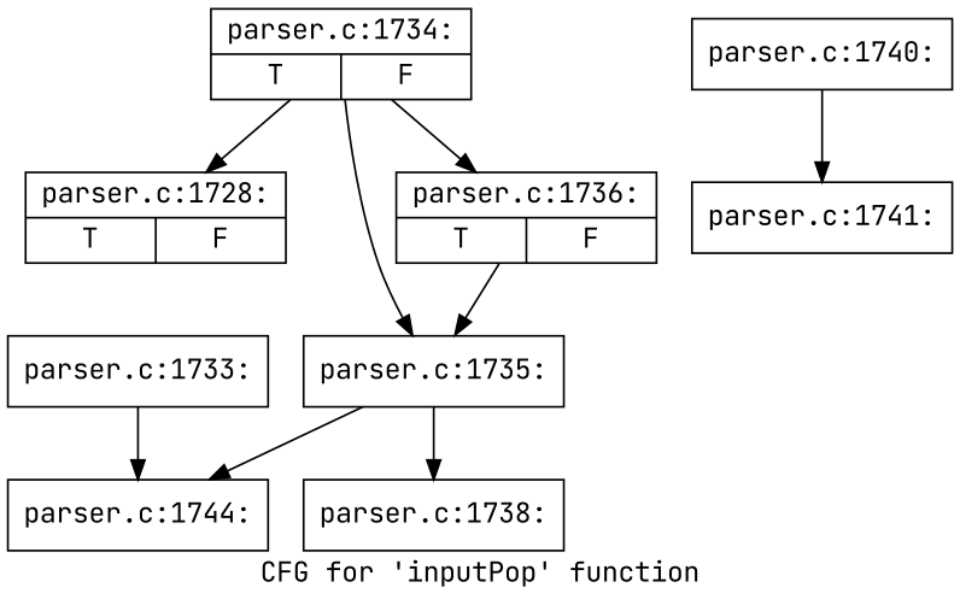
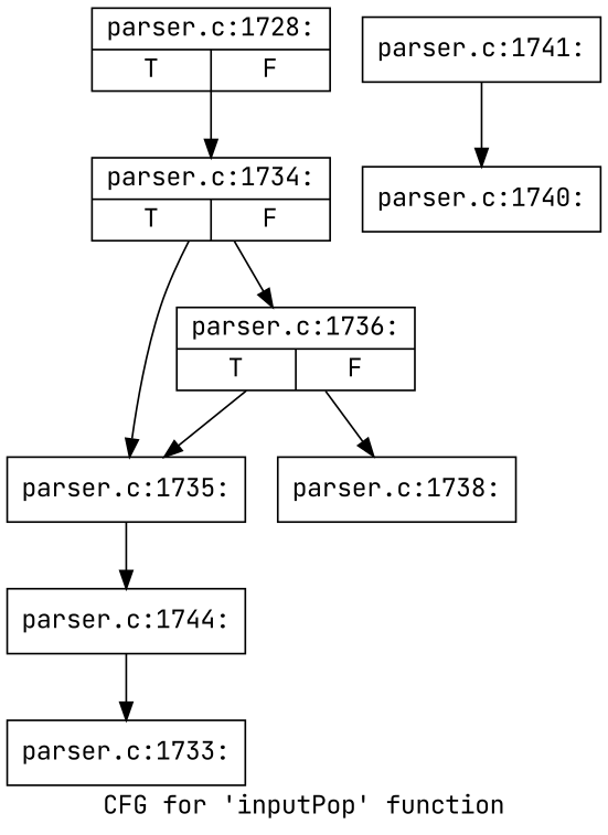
  digraph {
    fontname="JetBrains Mono"
    label="CFG for 'inputPop' function"
    node [fontname="JetBrains Mono" shape=record]
    edge [fontname="JetBrains Mono"]
    n1 [label="{parser.c:1728:|{<s0>T|<s1>F}}"]
    n2 [label="{parser.c:1734:|{<s0>T|<s1>F}}"]
    n3 [label="{parser.c:1733:}"]
    n4 [label="{parser.c:1744:}"]
    n5 [label="{parser.c:1735:}"]
    n6 [label="{parser.c:1736:|{<s0>T|<s1>F}}"]
    n7 [label="{parser.c:1738:}"]
    n8 [label="{parser.c:1740:}"]
    n9 [label="{parser.c:1741:}"]
-   n2 -> n1
+   n1 -> n2
    n2 -> n5
    n2 -> n6
-   n3 -> n4
+   n4 -> n3
    n5 -> n4
    n6 -> n5
-   n5 -> n7
-   n8 -> n9
+   n6 -> n7
+   n9 -> n8
  }
